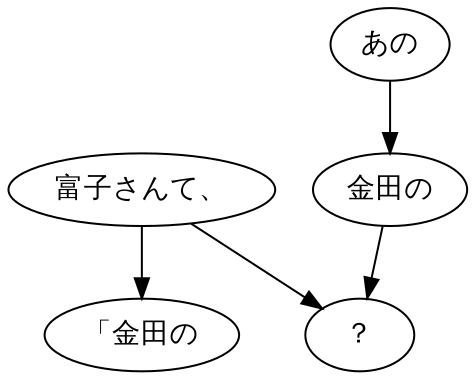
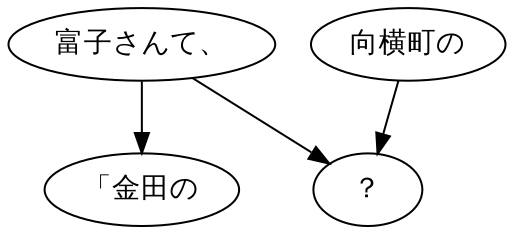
  digraph {
    n1 [label="「金田の"]
    n2 [label="富子さんて、"]
    n3 [label="？"]
-   n4 [label="あの"]
-   n5 [label="金田の"]
+   n5 [label="向横町の"]
    n2 -> n1
    n2 -> n3
-   n4 -> n5
    n5 -> n3
  }
